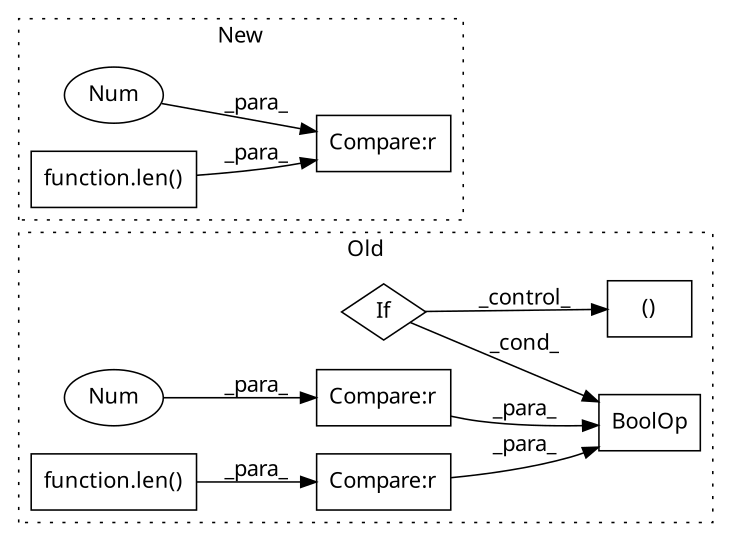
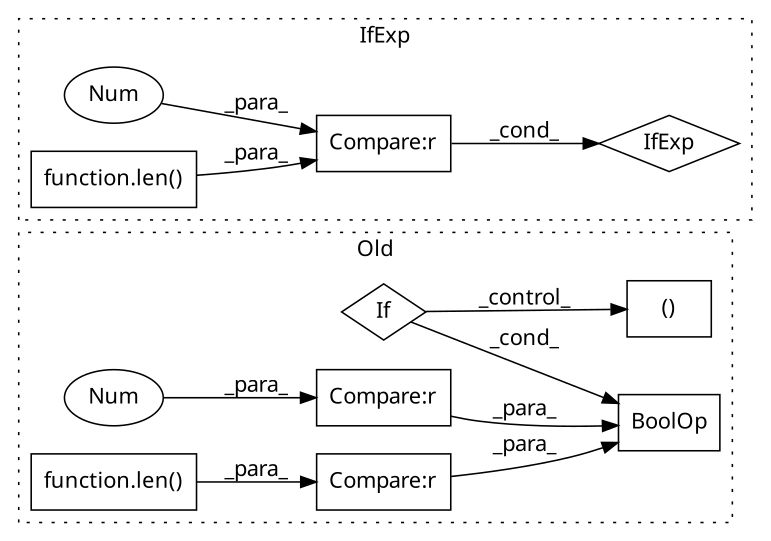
  digraph {
    fontname="Noto Sans"
    rankdir=LR
    node [a=40 fontname="Noto Sans" l=13 s=12635 shape=box]
    edge [fontname="Noto Sans"]
    n1 [a=72 l=30 label=BoolOp]
    n2 [l=12 label="Compare:r" s=12653]
    n3 [a=96 l=3 label=If s=12632 shape=diamond]
    n4 [label="Compare:r"]
    n5 [a=76 l=1 label=Num s=12664 shape=ellipse]
    n6 [a=75 l="4,1" label="function.len()" s="12635,12645"]
    n7 [a=54 l=2 label="()" s=12688]
+   n8 [a=51 l="4,6" label=IfExp s="4673,4690" shape=diamond]
    n9 [label="Compare:r" s=4677]
    n10 [a=76 l=1 label=Num s=4689 shape=ellipse]
    n11 [a=75 l="4,1" label="function.len()" s="4677,4685"]
    subgraph cluster_1 {
      label=Old
      style=dotted
      n1
      n2
      n3
      n4
      n5
      n6
      n7
    }
    subgraph cluster_2 {
-     label=New
+     label=IfExp
      style=dotted
+     n8
      n9
      n10
      n11
    }
    n2 -> n1 [label=_para_]
    n3 -> n1 [label=_cond_]
    n3 -> n7 [label=_control_]
    n4 -> n1 [label=_para_]
    n5 -> n2 [label=_para_]
    n6 -> n4 [label=_para_]
+   n9 -> n8 [label=_cond_]
    n10 -> n9 [label=_para_]
    n11 -> n9 [label=_para_]
  }
